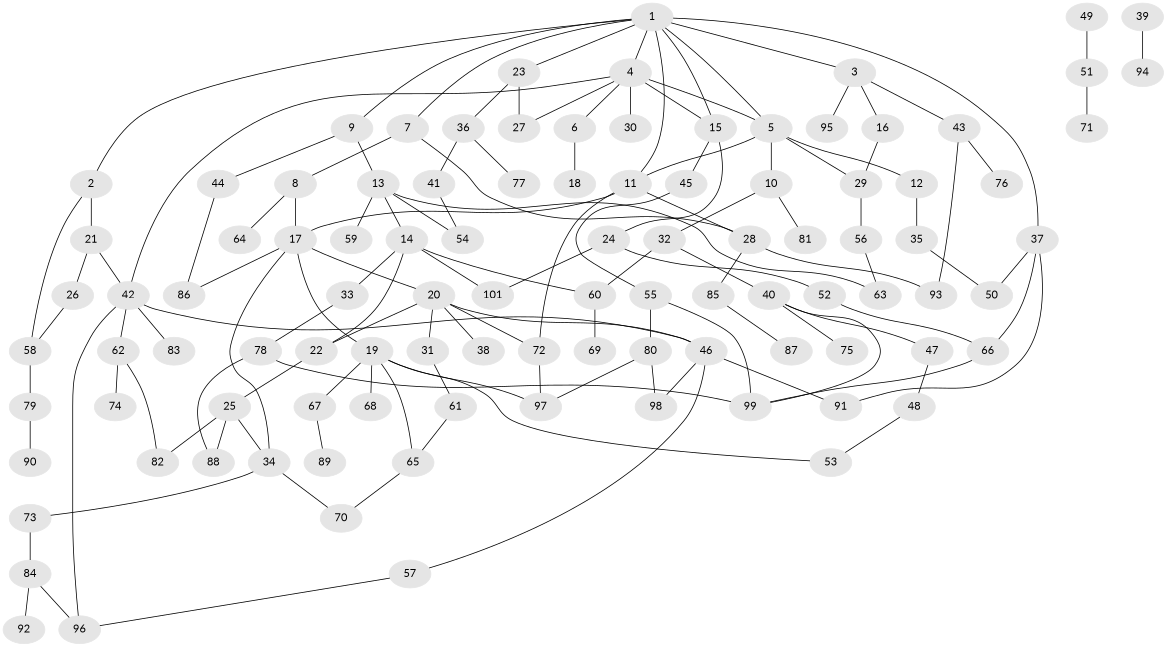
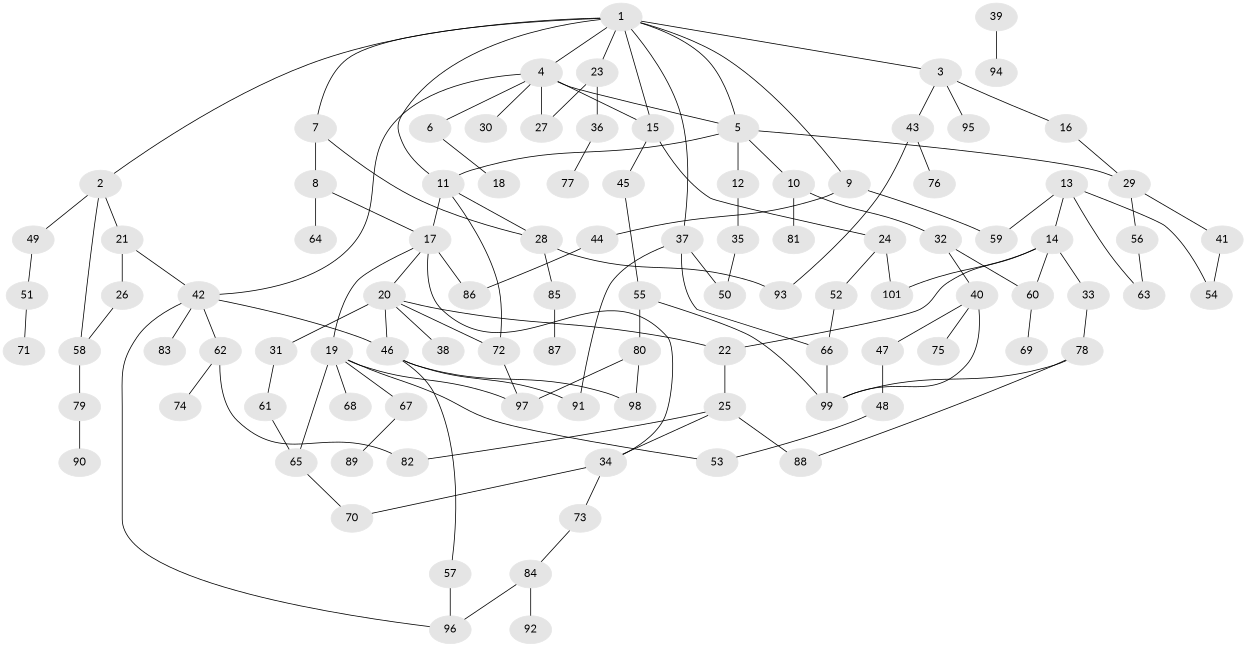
  graph {
    fontname=Lato
    node [color=gray90 fontname=Lato style=filled]
    edge [fontname=Lato]
    1
    2
    3
    4
    5
    7
    9
    11
    15
    23
    37
    21
    49
    58
    16
    43
    95
    6
    27
    30
    42
    10
    12
    29
    8
    28
    13
    44
    17
    72
    24
    45
    36
    50
    66
    91
    26
    51
    79
    93
    76
    18
    62
    46
    83
    96
    32
    81
    35
    41
    56
    39
    94
    64
    85
    19
    20
    34
    86
    14
    54
    59
    63
    60
    40
    97
    22
    33
    n69 [label=101]
    25
    78
    69
    52
    55
    53
    65
    67
    68
    31
    38
    70
    73
    82
    74
    89
    61
    57
    98
    88
    77
    87
    47
    75
    99
    84
    48
    80
    71
    90
    92
    1 -- 2
    1 -- 3
    1 -- 4
    1 -- 5
    1 -- 7
    1 -- 9
    1 -- 11
    1 -- 15
    1 -- 23
    1 -- 37
    2 -- 21
+   2 -- 49
    2 -- 58
    3 -- 16
    3 -- 43
    3 -- 95
    4 -- 5
    4 -- 15
    4 -- 6
    4 -- 27
    4 -- 30
    4 -- 42
    5 -- 11
    5 -- 10
    5 -- 12
    5 -- 29
    7 -- 8
    7 -- 28
-   9 -- 13
+   9 -- 59
    9 -- 44
    11 -- 28
    11 -- 17
    11 -- 72
    15 -- 24
    15 -- 45
    23 -- 27
    23 -- 36
    37 -- 50
    37 -- 66
    37 -- 91
    21 -- 42
    21 -- 26
    49 -- 51
    58 -- 79
    16 -- 29
    43 -- 93
    43 -- 76
    6 -- 18
    42 -- 62
    42 -- 46
    42 -- 83
    42 -- 96
    10 -- 32
    10 -- 81
    12 -- 35
-   36 -- 41
+   29 -- 41
    29 -- 56
    8 -- 17
    8 -- 64
    28 -- 93
    28 -- 85
    13 -- 14
    13 -- 54
    13 -- 59
    13 -- 63
    44 -- 86
    17 -- 19
    17 -- 20
    17 -- 34
    17 -- 86
    72 -- 97
    24 -- n69
    24 -- 52
    45 -- 55
    36 -- 77
    66 -- 99
    26 -- 58
    51 -- 71
    79 -- 90
    62 -- 82
    62 -- 74
    46 -- 91
    46 -- 57
    46 -- 98
    32 -- 60
    32 -- 40
    35 -- 50
    41 -- 54
    56 -- 63
    39 -- 94
    85 -- 87
    19 -- 97
    19 -- 53
    19 -- 65
    19 -- 67
    19 -- 68
    20 -- 72
    20 -- 46
    20 -- 22
    20 -- 31
    20 -- 38
    34 -- 70
    34 -- 73
    14 -- 60
    14 -- 22
    14 -- 33
    14 -- n69
    60 -- 69
    40 -- 47
    40 -- 75
    40 -- 99
    22 -- 25
    33 -- 78
    25 -- 34
    25 -- 82
    25 -- 88
    78 -- 88
    78 -- 99
    52 -- 66
    55 -- 99
    55 -- 80
    65 -- 70
    67 -- 89
    31 -- 61
    73 -- 84
    61 -- 65
    57 -- 96
    47 -- 48
    84 -- 96
    84 -- 92
    48 -- 53
    80 -- 97
    80 -- 98
  }
